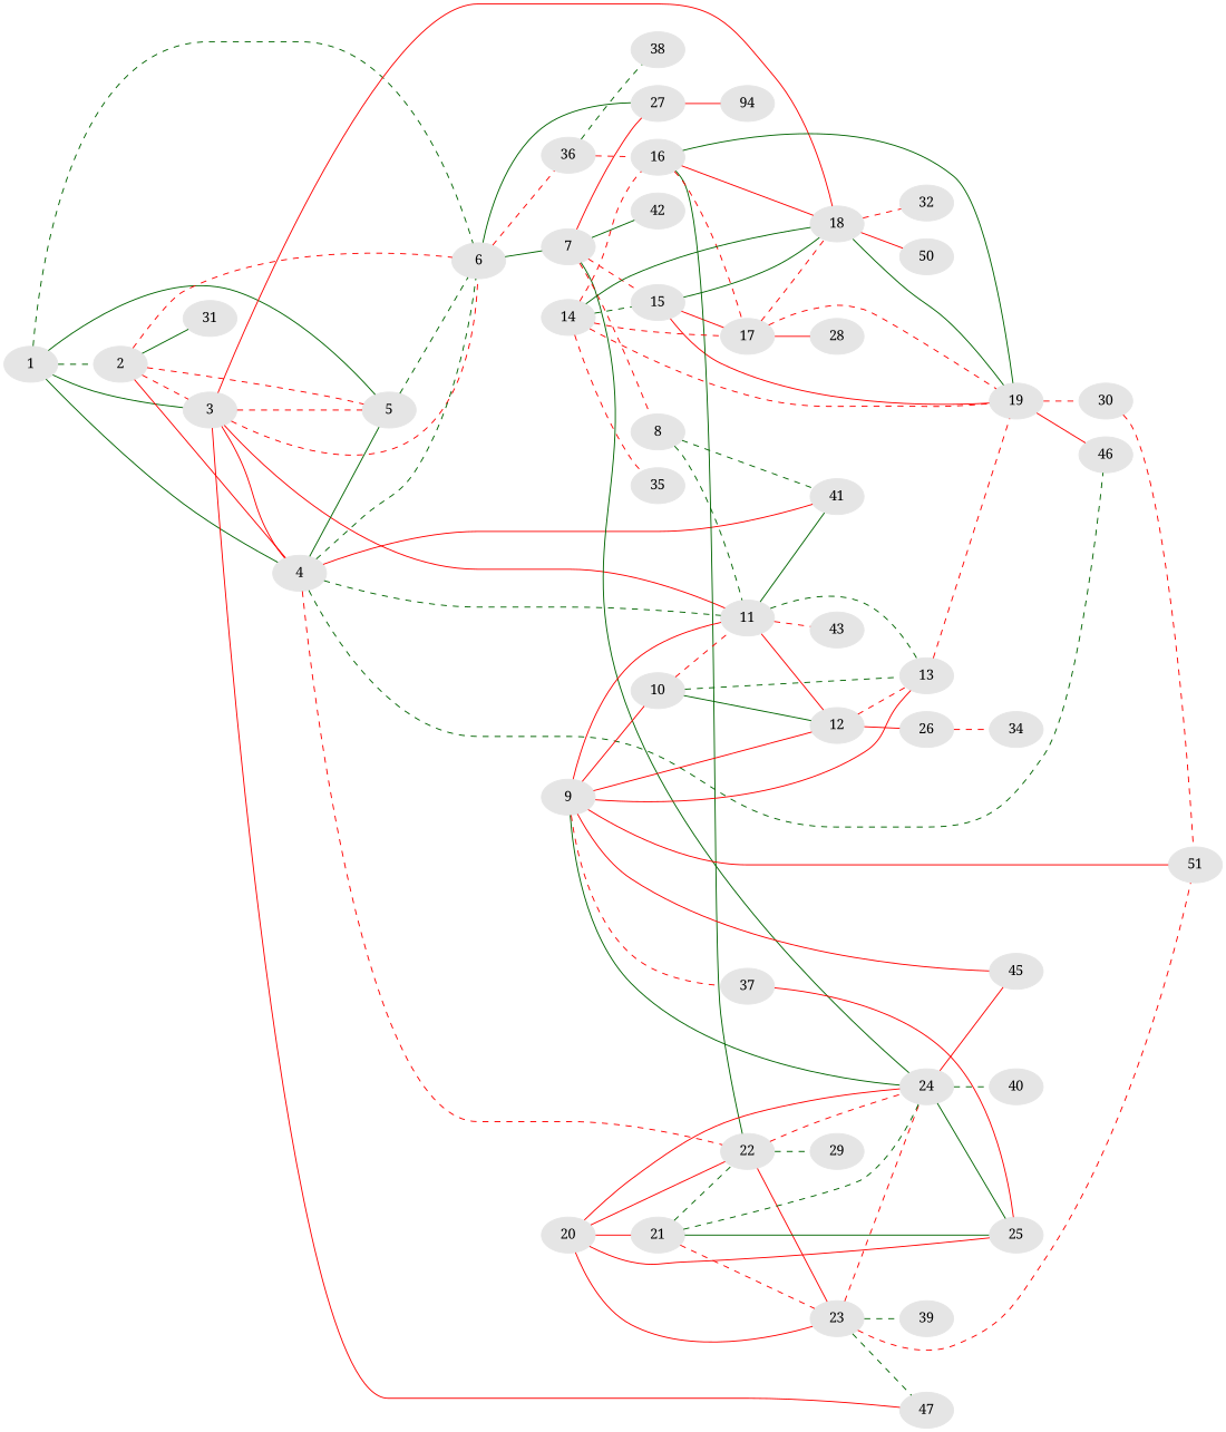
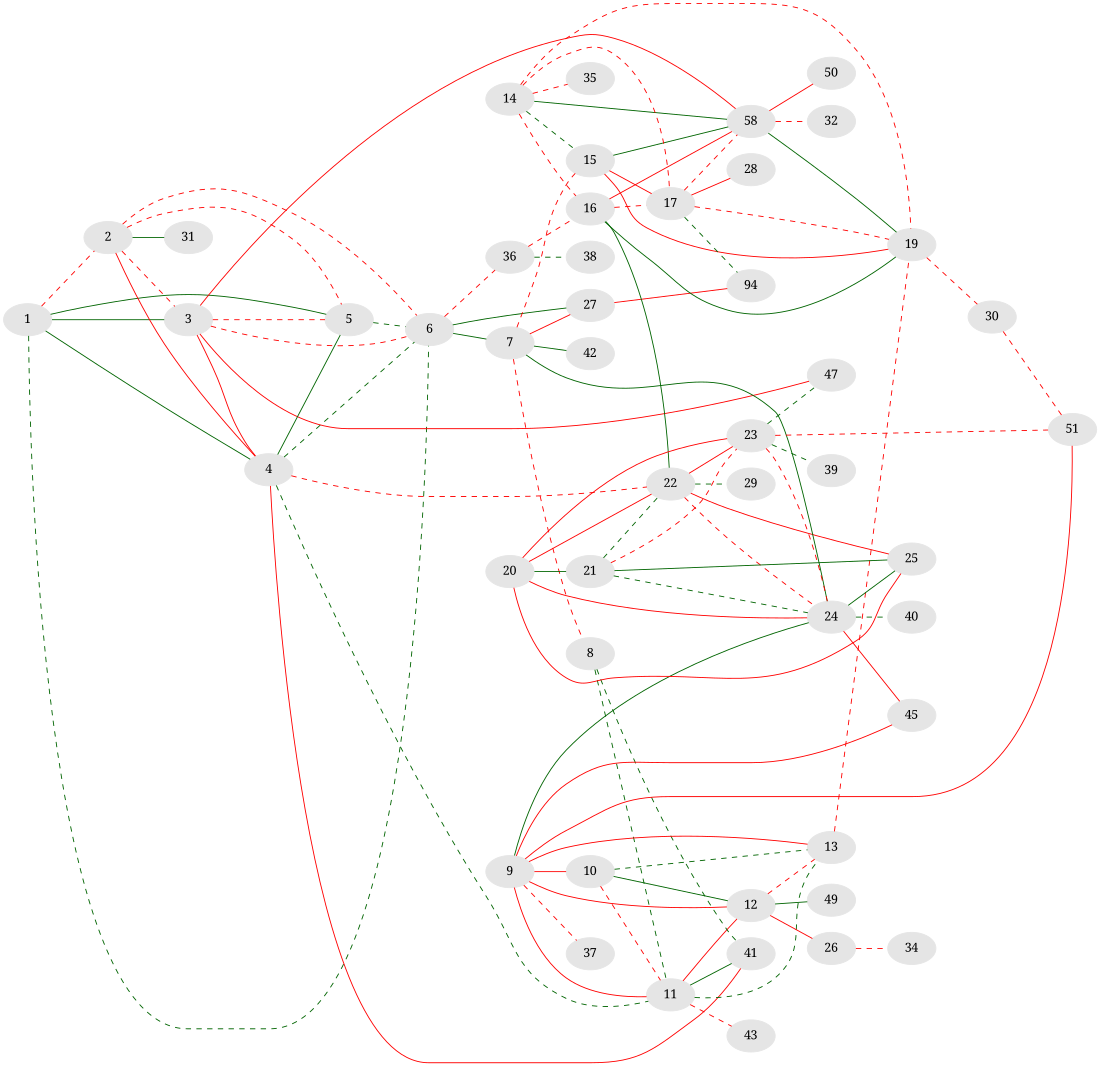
  graph {
    fontname="Noto Serif"
    rankdir=LR
    node [color=gray90 fontname="Noto Serif" style=filled]
    edge [color=red fontname="Noto Serif" style=solid weight=1.0]
    1
    2
    3
    4
    5
    6
    31
    11
-   18
+   18 [label=58]
    47
    22
    41
-   46
    7
    27
    36
    12
    13
    43
    19
    32
    50
    24
    23
    25
    29
    8
    15
    42
    n30 [label=94]
    38
    16
    17
    45
    40
    9
    10
    37
    51
    26
+   49
    34
    30
    14
    35
    28
    20
    21
    39
-   1 -- 2 [color=darkgreen style=dashed]
+   1 -- 2 [style=dashed]
    1 -- 3 [color=darkgreen]
    1 -- 4 [color=darkgreen]
    1 -- 5 [color=darkgreen]
    1 -- 6 [color=darkgreen style=dashed]
    2 -- 3 [style=dashed]
    2 -- 4
    2 -- 5 [style=dashed]
    2 -- 6 [style=dashed]
    2 -- 31 [color=darkgreen]
    3 -- 4
    3 -- 5 [style=dashed weight=6.0]
    3 -- 6 [style=dashed]
-   3 -- 11
    3 -- 18
    3 -- 47
    4 -- 5 [color=darkgreen]
    4 -- 6 [color=darkgreen style=dashed]
    4 -- 11 [color=darkgreen style=dashed]
    4 -- 22 [style=dashed]
    4 -- 41
-   4 -- 46 [color=darkgreen style=dashed]
    5 -- 6 [color=darkgreen style=dashed]
    6 -- 7 [color=darkgreen]
    6 -- 27 [color=darkgreen]
    6 -- 36 [style=dashed]
    11 -- 41 [color=darkgreen]
    11 -- 12
    11 -- 13 [color=darkgreen style=dashed]
    11 -- 43 [style=dashed]
    18 -- 19 [color=darkgreen]
    18 -- 32 [style=dashed weight=3.0]
    18 -- 50
    22 -- 24 [style=dashed]
    22 -- 23
-   37 -- 25
+   22 -- 25
    22 -- 29 [color=darkgreen style=dashed]
    7 -- 27 [weight=7.0]
    7 -- 24 [color=darkgreen]
    7 -- 8 [style=dashed weight=5.0]
    7 -- 15 [style=dashed]
    7 -- 42 [color=darkgreen]
    27 -- n30
    36 -- 38 [color=darkgreen style=dashed weight=2.0]
    36 -- 16 [style=dashed]
    12 -- 13 [style=dashed]
    12 -- 26
+   12 -- 49 [color=darkgreen]
    13 -- 19 [style=dashed]
-   19 -- 46 [weight=2.0]
    19 -- 30 [style=dashed]
    24 -- 25 [color=darkgreen]
    24 -- 45
    24 -- 40 [color=darkgreen style=dashed]
    23 -- 47 [color=darkgreen style=dashed]
    23 -- 24 [style=dashed]
    23 -- 51 [style=dashed]
    23 -- 39 [color=darkgreen style=dashed]
    8 -- 11 [color=darkgreen style=dashed]
    8 -- 41 [color=darkgreen style=dashed weight=2.0]
    15 -- 18 [color=darkgreen]
    15 -- 19
    15 -- 17
    16 -- 18
    16 -- 22 [color=darkgreen]
    16 -- 19 [color=darkgreen]
    16 -- 17 [style=dashed]
    17 -- 18 [style=dashed]
    17 -- 19 [style=dashed]
+   17 -- n30 [color=darkgreen style=dashed]
    17 -- 28
    9 -- 11 [weight=2.0]
    9 -- 12 [weight=2.0]
    9 -- 13 [weight=2.0]
    9 -- 24 [color=darkgreen]
    9 -- 45
    9 -- 10 [weight=2.0]
    9 -- 37 [style=dashed]
    9 -- 51
    10 -- 11 [style=dashed]
    10 -- 12 [color=darkgreen]
    10 -- 13 [color=darkgreen style=dashed]
    26 -- 34 [style=dashed weight=3.0]
    30 -- 51 [style=dashed]
    14 -- 18 [color=darkgreen]
    14 -- 19 [style=dashed]
    14 -- 15 [color=darkgreen style=dashed]
    14 -- 16 [style=dashed]
    14 -- 17 [style=dashed]
    14 -- 35 [style=dashed]
    20 -- 22
    20 -- 24
    20 -- 23
    20 -- 25
-   20 -- 21
+   20 -- 21 [color=darkgreen]
    21 -- 22 [color=darkgreen style=dashed]
    21 -- 24 [color=darkgreen style=dashed]
    21 -- 23 [style=dashed]
    21 -- 25 [color=darkgreen weight=2.0]
  }
